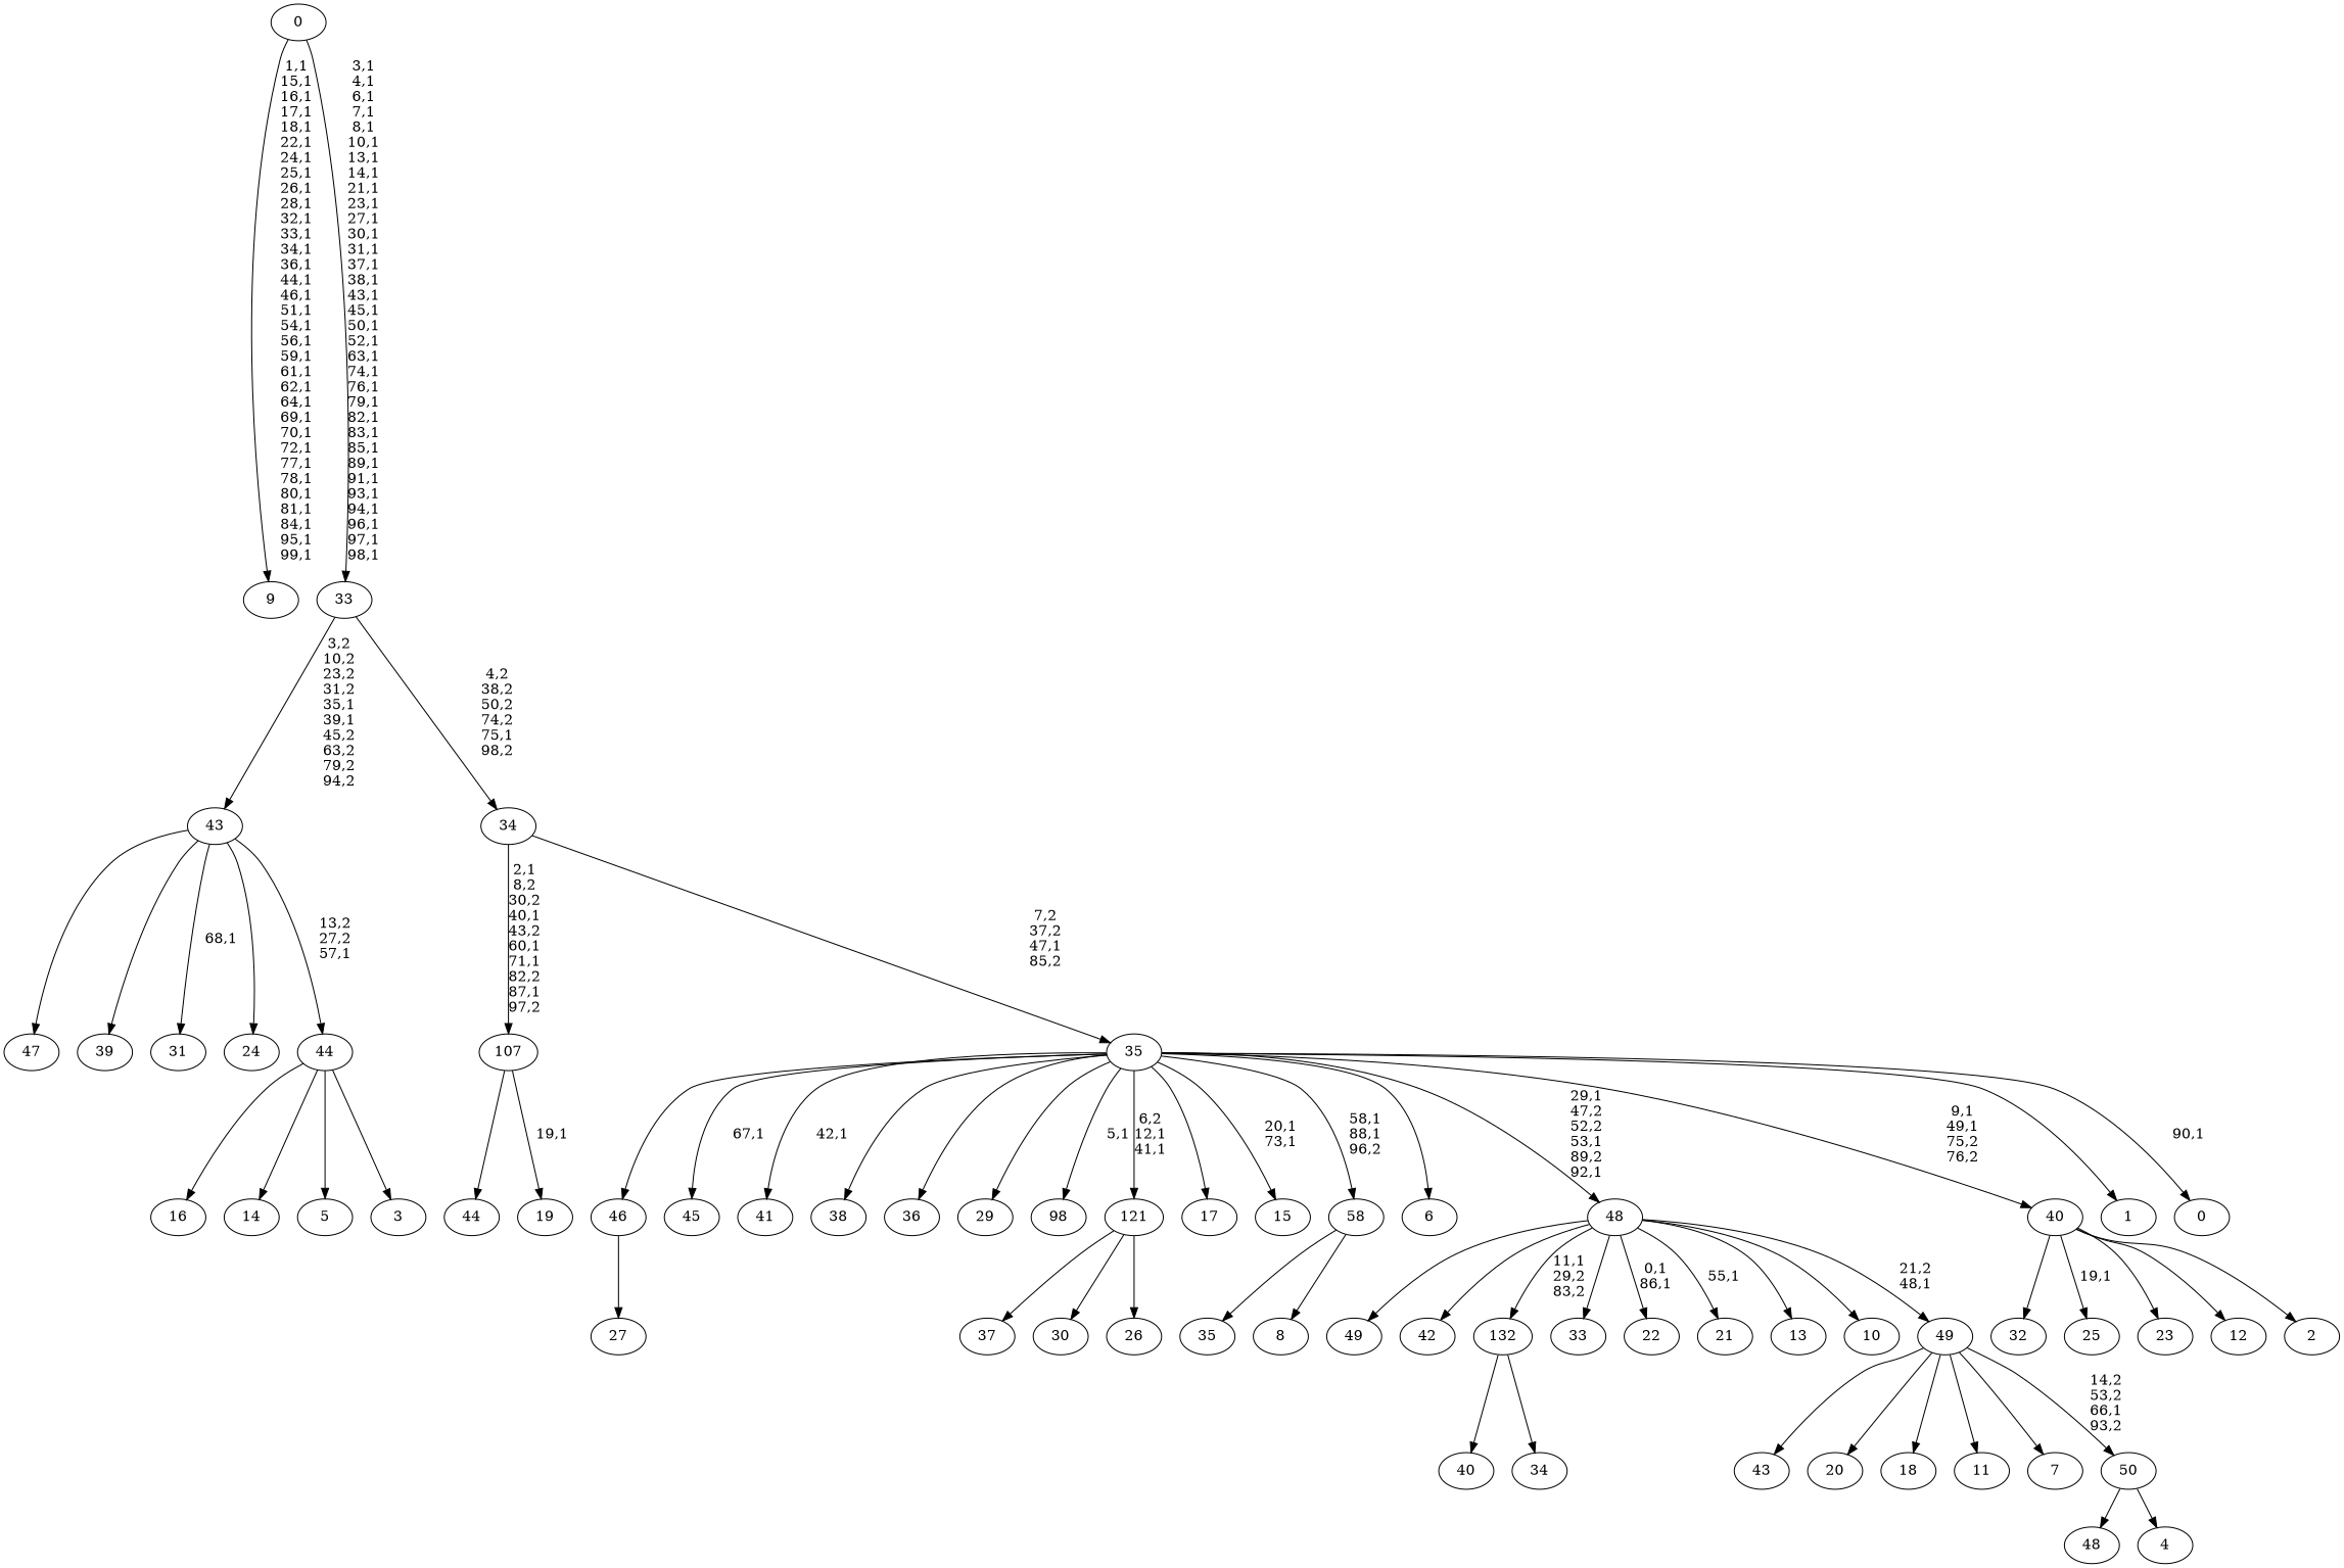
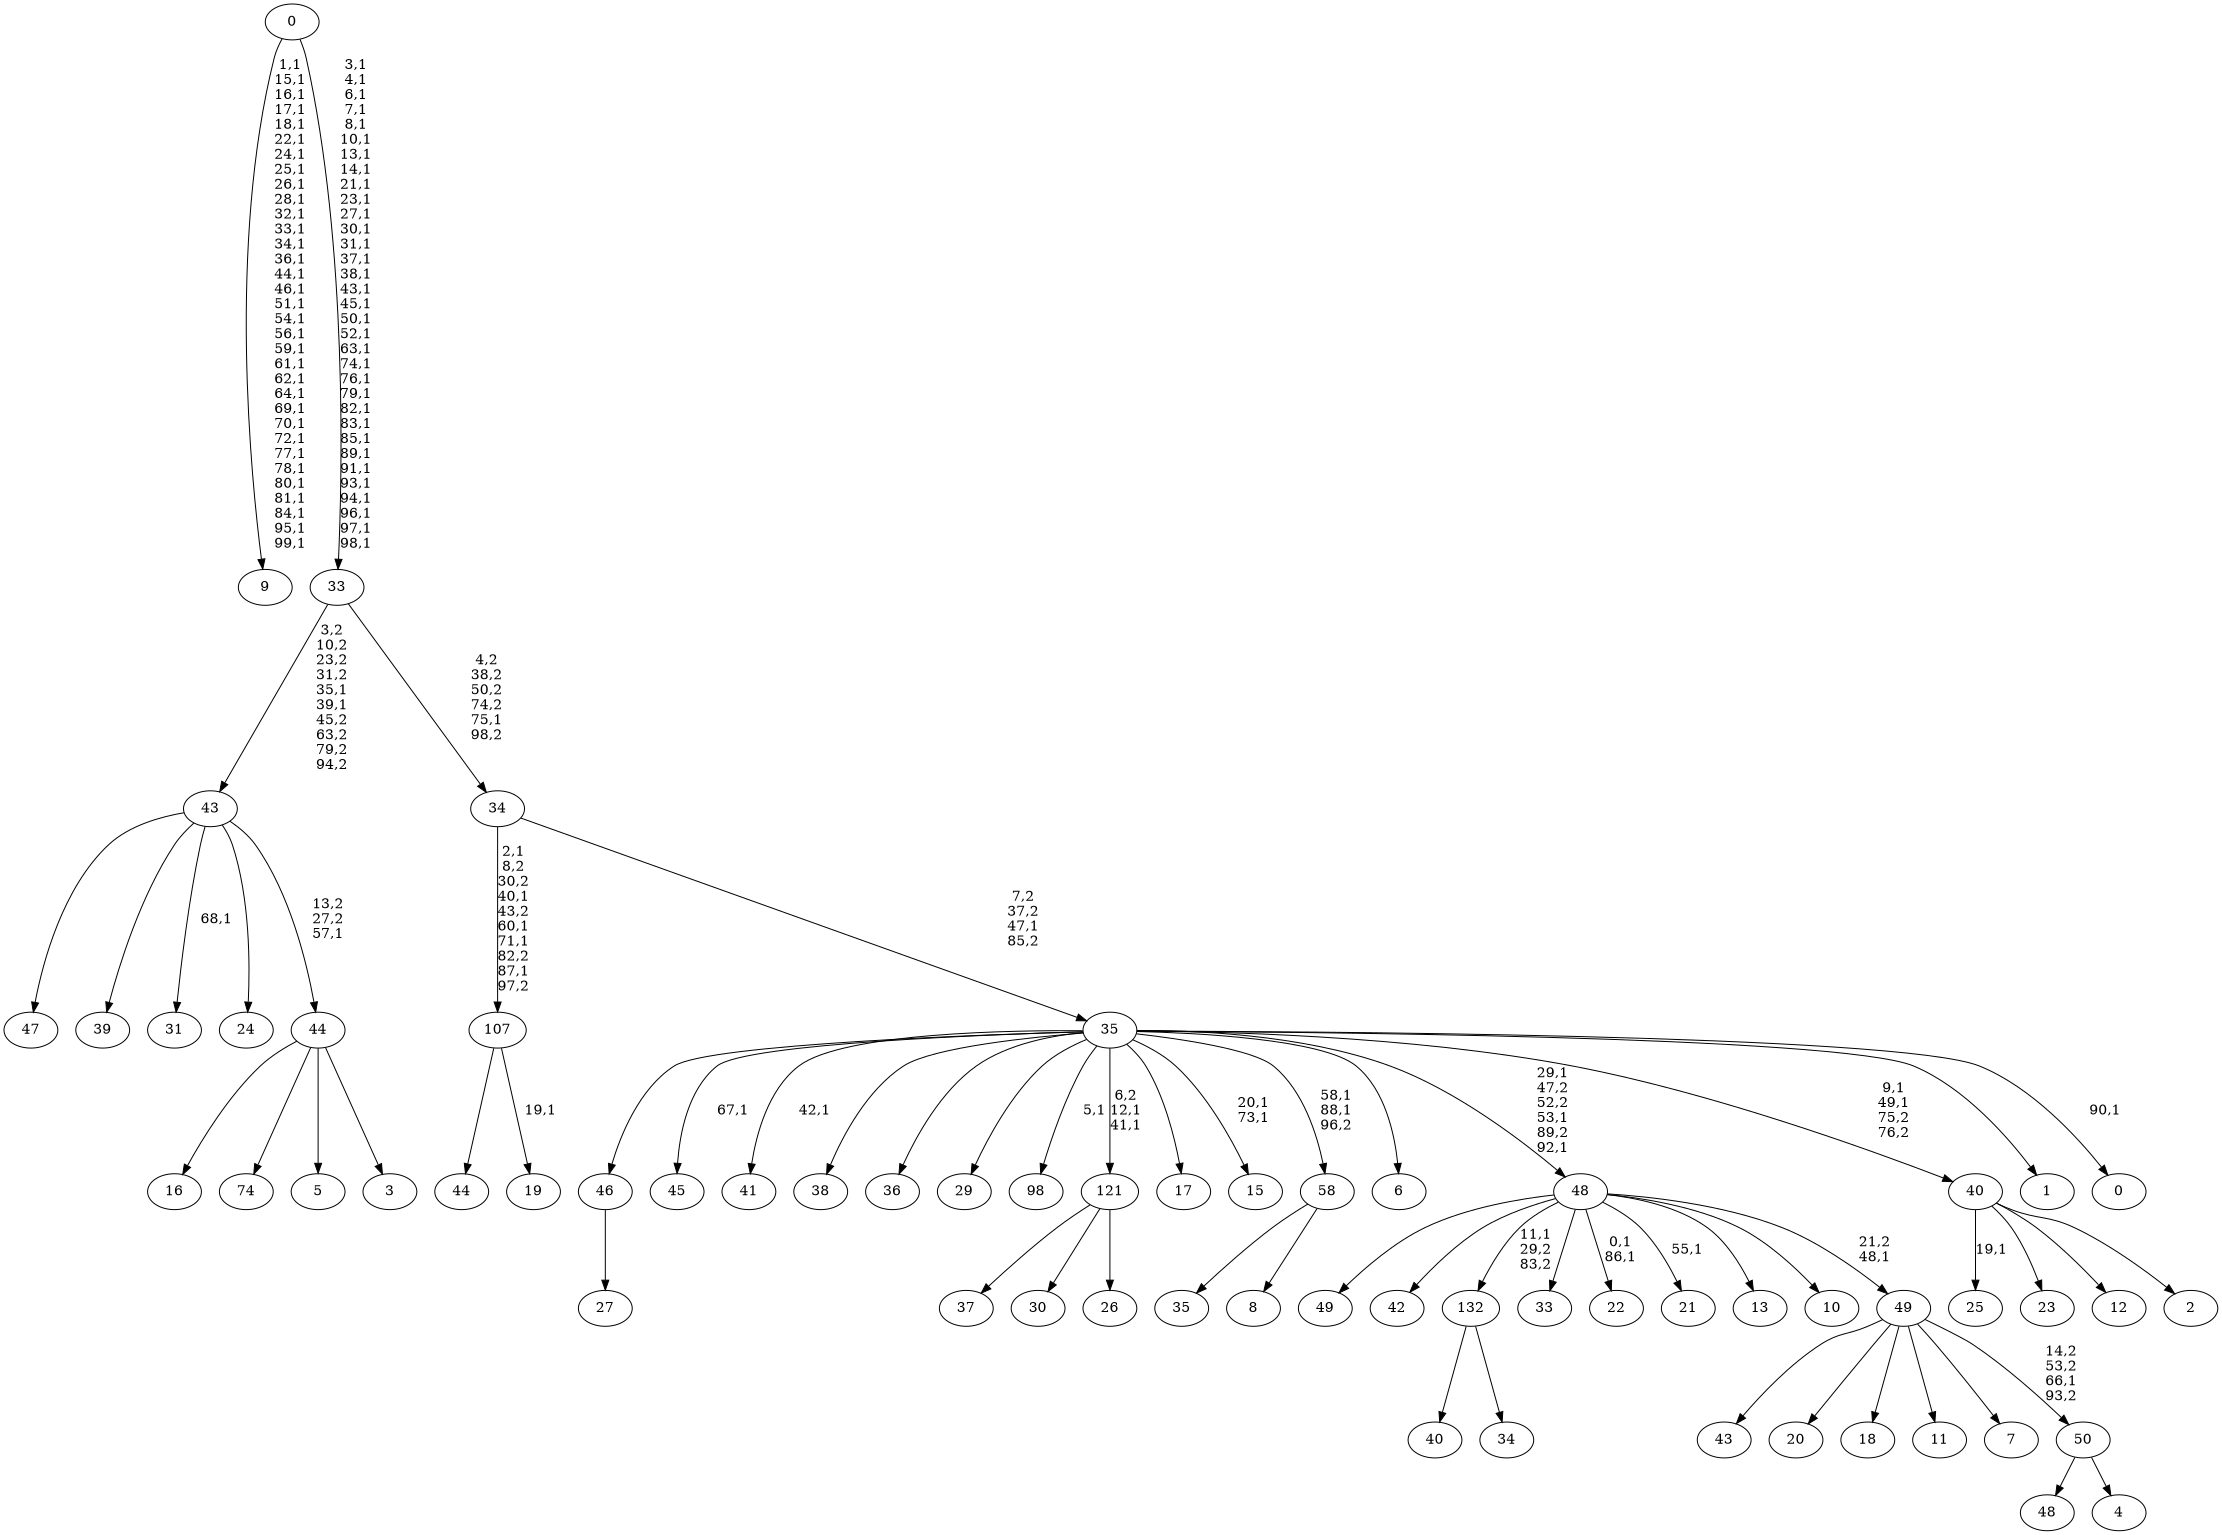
  digraph {
    n1 [label=49]
    n2 [label=48]
    n3 [label=47]
    n4 [label=46]
    n5 [label=27]
    n6 [label=45]
    n7 [label=44]
    n8 [label=43]
    n9 [label=42]
    n10 [label=41]
    n11 [label=40]
    n12 [label=39]
    n13 [label=38]
    n14 [label=37]
    n15 [label=36]
    n16 [label=35]
    n17 [label=34]
    132
    n19 [label=33]
-   n20 [label=32]
    n21 [label=31]
    n22 [label=30]
    n23 [label=29]
    n24 [label=98]
    n25 [label=26]
    121
    n27 [label=25]
    n28 [label=24]
    n29 [label=23]
    n30 [label=22]
    n31 [label=21]
    n32 [label=20]
    n33 [label=19]
    107
    n35 [label=18]
    n36 [label=17]
    n37 [label=16]
    n38 [label=15]
-   n39 [label=14]
+   n39 [label=74]
    n40 [label=13]
    n41 [label=12]
    n42 [label=11]
    n43 [label=10]
    n44 [label=9]
    n45 [label=8]
    n46 [label=58]
    n47 [label=7]
    n48 [label=6]
    n49 [label=5]
    n50 [label=4]
    50
    49
    48
    n54 [label=3]
    44
    43
    n57 [label=2]
    40
    n59 [label=1]
    n60 [label=0]
    35
    34
    33
    0
    n4 -> n5
    132 -> n11
    132 -> n17
    121 -> n14
    121 -> n22
    121 -> n25
    107 -> n7
    107 -> n33 [label="19,1"]
    n46 -> n16
    n46 -> n45
    50 -> n2
    50 -> n50
    49 -> n8
    49 -> n32
    49 -> n35
    49 -> n42
    49 -> n47
    49 -> 50 [label="14,2\n53,2\n66,1\n93,2"]
    48 -> n1
    48 -> n9
    48 -> 132 [label="11,1\n29,2\n83,2"]
    48 -> n19
    48 -> n30 [label="0,1\n86,1"]
    48 -> n31 [label="55,1"]
    48 -> n40
    48 -> n43
    48 -> 49 [label="21,2\n48,1"]
    44 -> n37
    44 -> n39
    44 -> n49
    44 -> n54
    43 -> n3
    43 -> n12
    43 -> n21 [label="68,1"]
    43 -> n28
    43 -> 44 [label="13,2\n27,2\n57,1"]
-   40 -> n20
    40 -> n27 [label="19,1"]
    40 -> n29
    40 -> n41
    40 -> n57
    35 -> n4
    35 -> n6 [label="67,1"]
    35 -> n10 [label="42,1"]
    35 -> n13
    35 -> n15
    35 -> n23
    35 -> n24 [label="5,1"]
    35 -> 121 [label="6,2\n12,1\n41,1"]
    35 -> n36
    35 -> n38 [label="20,1\n73,1"]
    35 -> n46 [label="58,1\n88,1\n96,2"]
    35 -> n48
    35 -> 48 [label="29,1\n47,2\n52,2\n53,1\n89,2\n92,1"]
    35 -> 40 [label="9,1\n49,1\n75,2\n76,2"]
    35 -> n59
    35 -> n60 [label="90,1"]
    34 -> 107 [label="2,1\n8,2\n30,2\n40,1\n43,2\n60,1\n71,1\n82,2\n87,1\n97,2"]
    34 -> 35 [label="7,2\n37,2\n47,1\n85,2"]
    33 -> 43 [label="3,2\n10,2\n23,2\n31,2\n35,1\n39,1\n45,2\n63,2\n79,2\n94,2"]
    33 -> 34 [label="4,2\n38,2\n50,2\n74,2\n75,1\n98,2"]
    0 -> n44 [label="1,1\n15,1\n16,1\n17,1\n18,1\n22,1\n24,1\n25,1\n26,1\n28,1\n32,1\n33,1\n34,1\n36,1\n44,1\n46,1\n51,1\n54,1\n56,1\n59,1\n61,1\n62,1\n64,1\n69,1\n70,1\n72,1\n77,1\n78,1\n80,1\n81,1\n84,1\n95,1\n99,1"]
    0 -> 33 [label="3,1\n4,1\n6,1\n7,1\n8,1\n10,1\n13,1\n14,1\n21,1\n23,1\n27,1\n30,1\n31,1\n37,1\n38,1\n43,1\n45,1\n50,1\n52,1\n63,1\n74,1\n76,1\n79,1\n82,1\n83,1\n85,1\n89,1\n91,1\n93,1\n94,1\n96,1\n97,1\n98,1"]
  }
